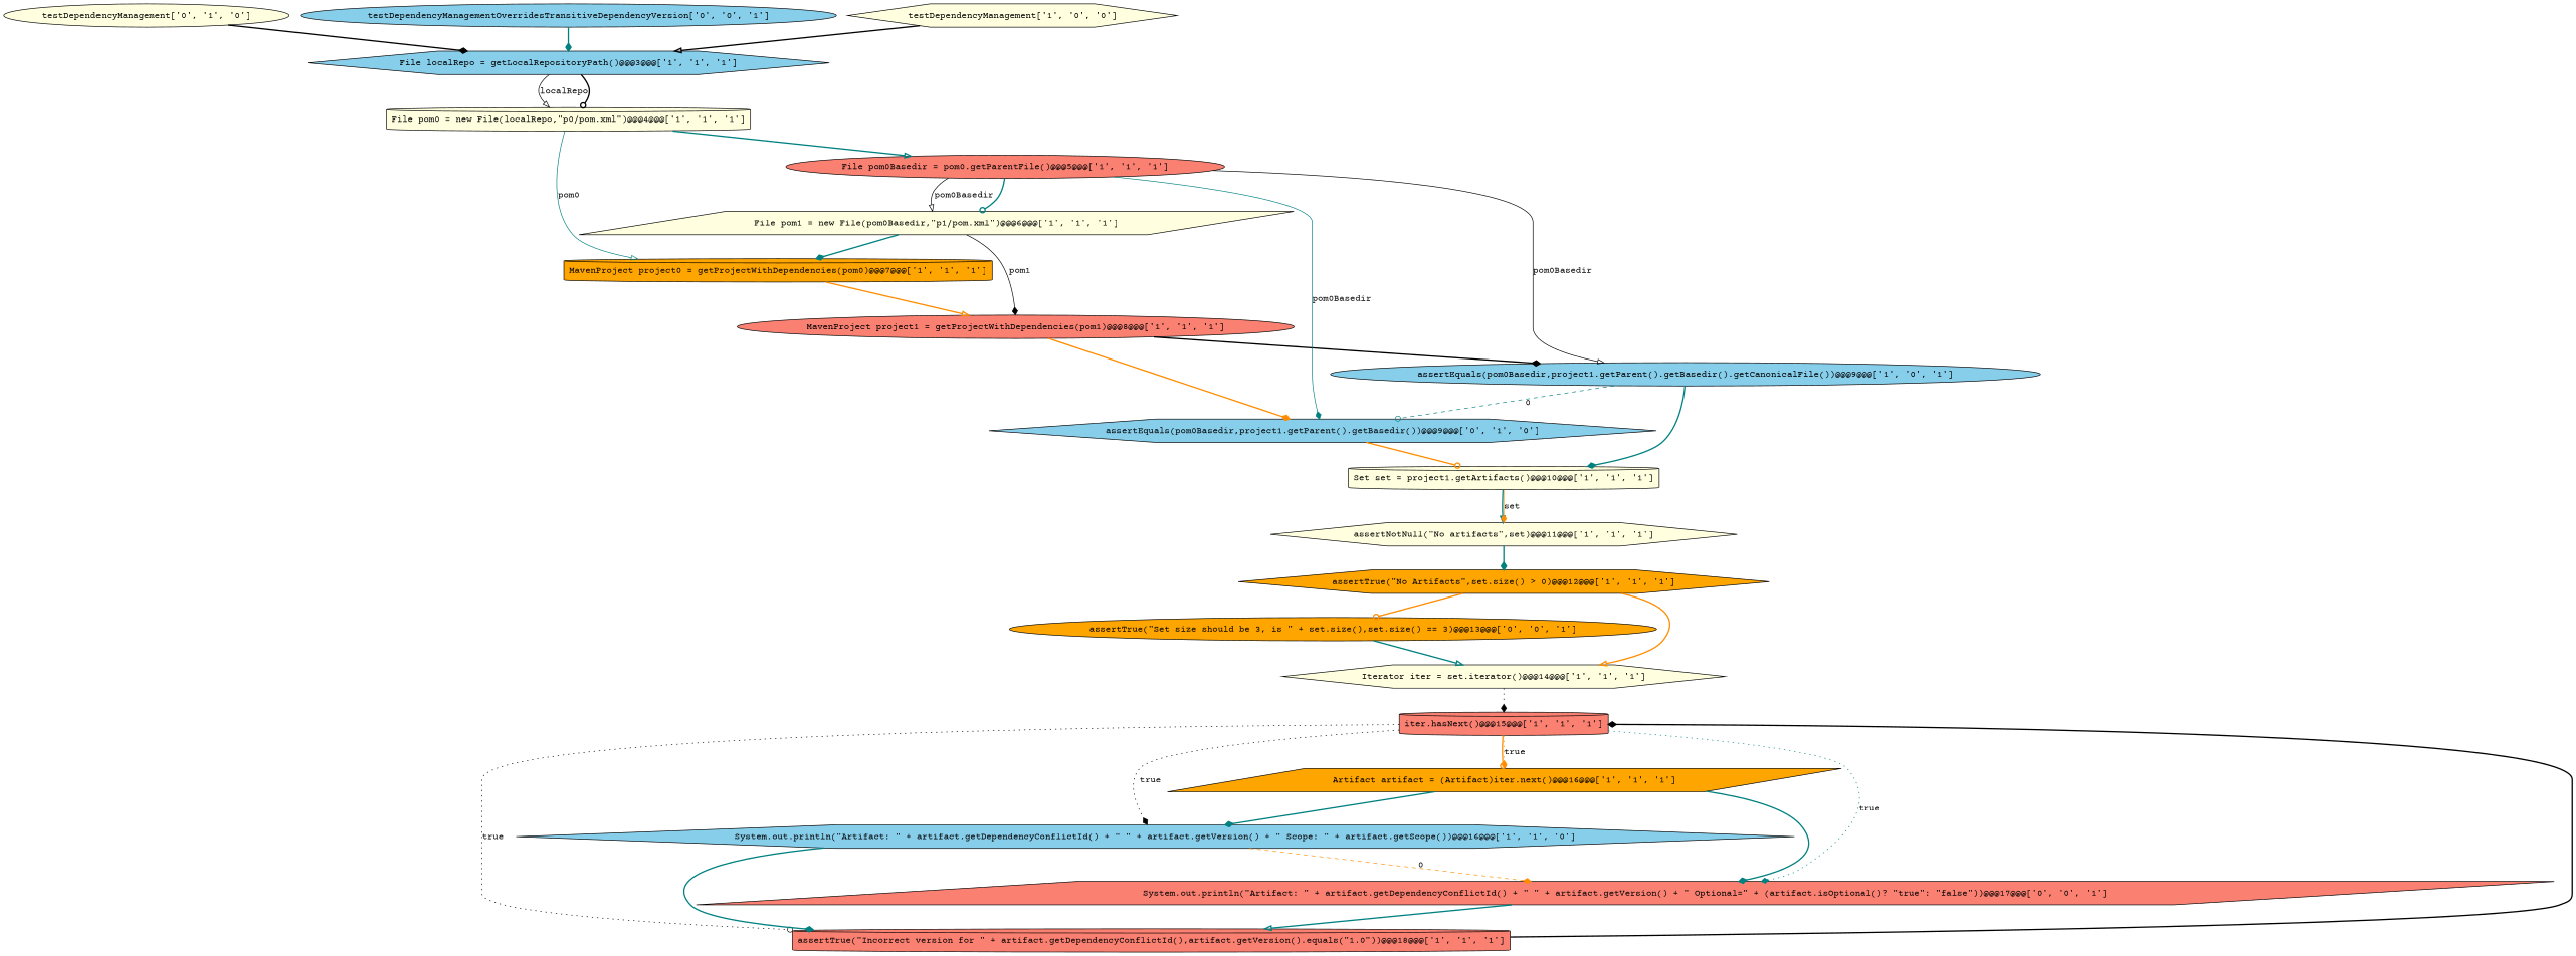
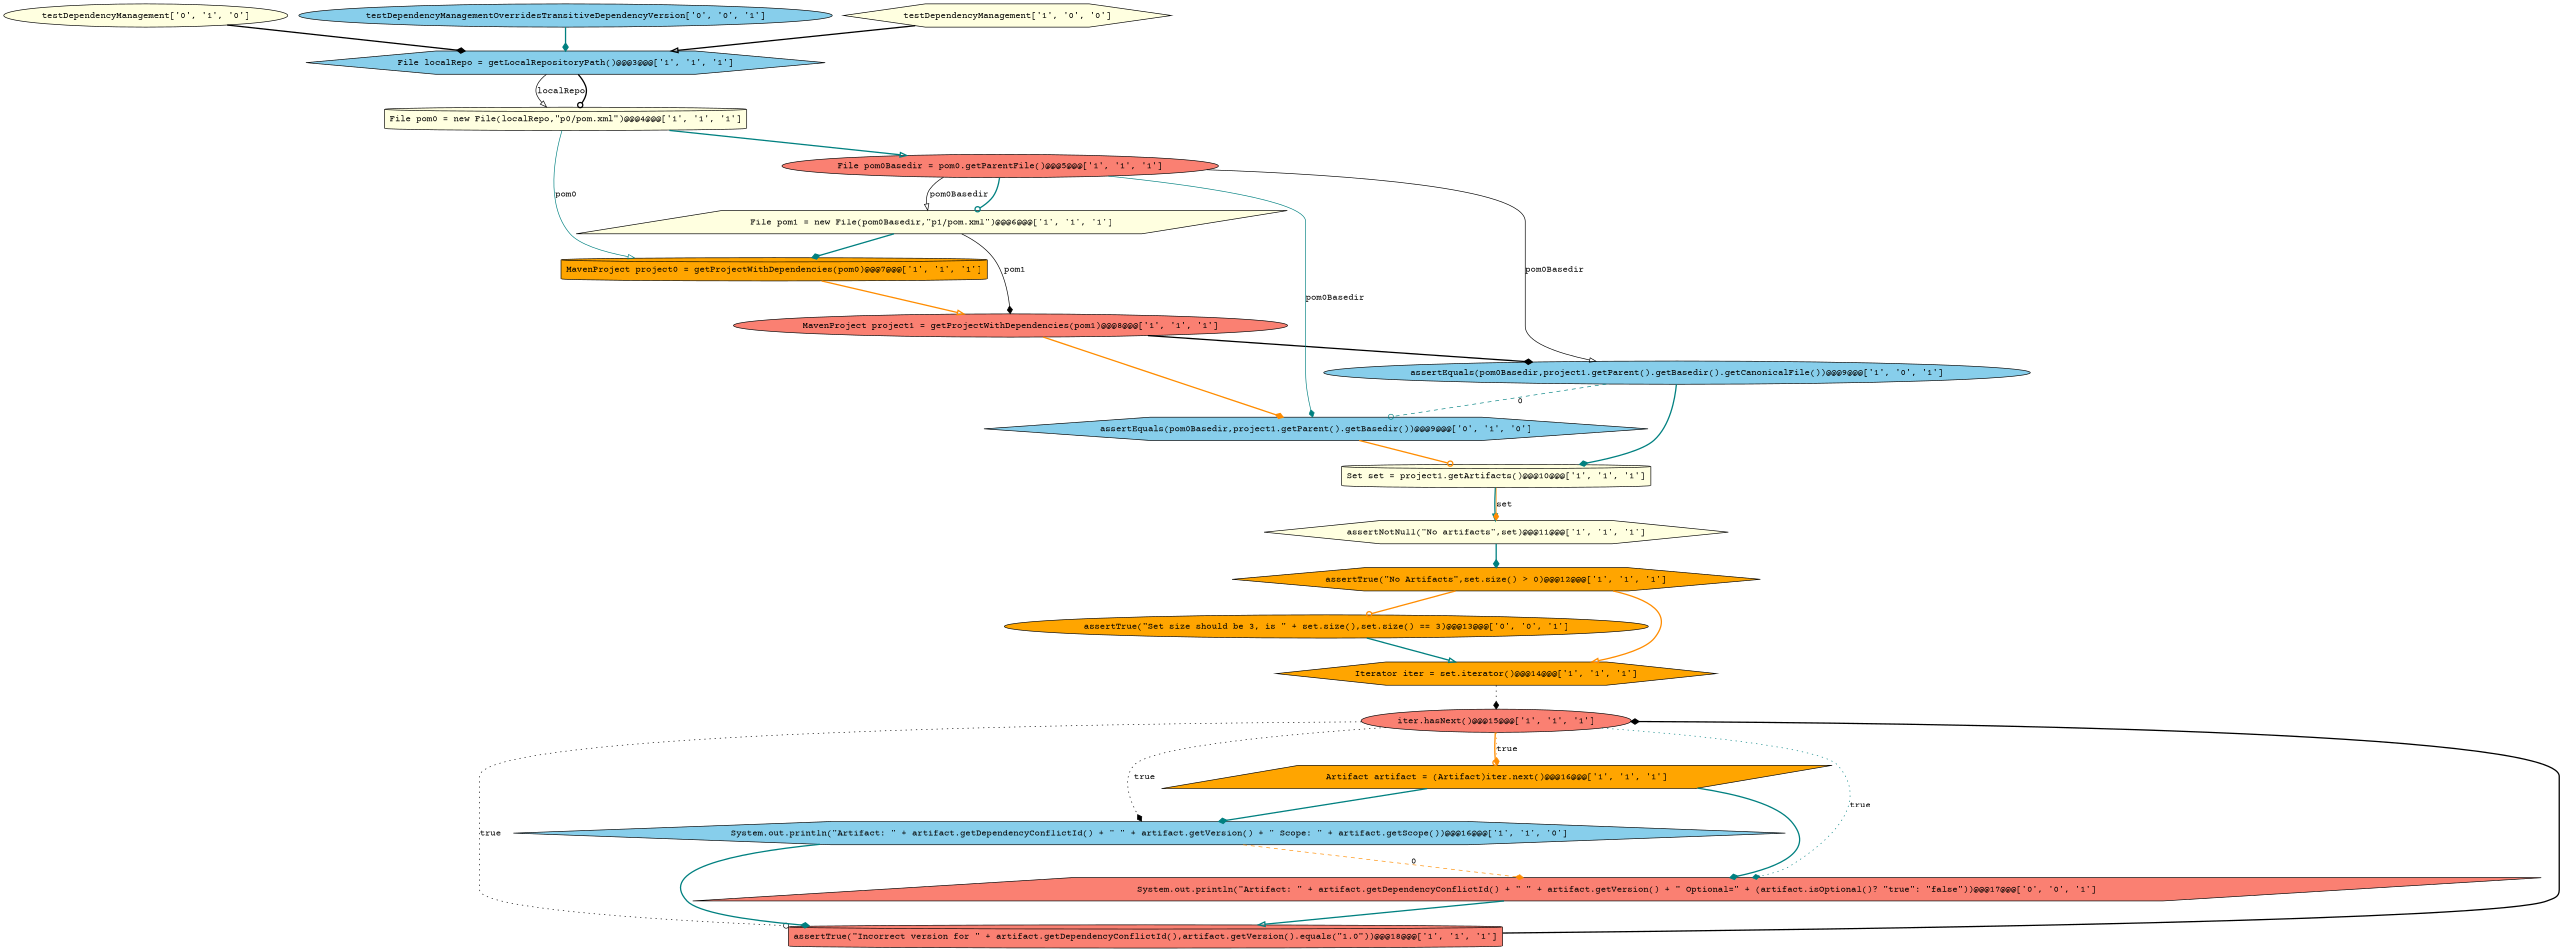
  digraph {
    fontname="Courier Prime"
    node [fillcolor=lightyellow fontname="Courier Prime" shape=hexagon style=filled]
    edge [arrowhead=diamond color=teal fontname="Courier Prime" style=bold]
    n1 [fillcolor=orange label="assertTrue(\"Set size should be 3, is \" + set.size(),set.size() == 3)@@@13@@@['0', '0', '1']" shape=ellipse]
-   n2 [label="Iterator iter = set.iterator()@@@14@@@['1', '1', '1']"]
-   n3 [fillcolor=salmon label="iter.hasNext()@@@15@@@['1', '1', '1']" shape=cylinder]
+   n2 [fillcolor=orange label="Iterator iter = set.iterator()@@@14@@@['1', '1', '1']"]
+   n3 [fillcolor=salmon label="iter.hasNext()@@@15@@@['1', '1', '1']" shape=ellipse]
    n4 [label="testDependencyManagement['0', '1', '0']" shape=ellipse]
    n5 [fillcolor=skyblue label="File localRepo = getLocalRepositoryPath()@@@3@@@['1', '1', '1']"]
    n6 [label="File pom0 = new File(localRepo,\"p0/pom.xml\")@@@4@@@['1', '1', '1']" shape=cylinder]
    n7 [fillcolor=skyblue label="assertEquals(pom0Basedir,project1.getParent().getBasedir().getCanonicalFile())@@@9@@@['1', '0', '1']" shape=ellipse]
    n8 [fillcolor=skyblue label="assertEquals(pom0Basedir,project1.getParent().getBasedir())@@@9@@@['0', '1', '0']"]
    n9 [label="Set set = project1.getArtifacts()@@@10@@@['1', '1', '1']" shape=cylinder]
    n10 [label="assertNotNull(\"No artifacts\",set)@@@11@@@['1', '1', '1']"]
    n11 [fillcolor=salmon label="MavenProject project1 = getProjectWithDependencies(pom1)@@@8@@@['1', '1', '1']" shape=ellipse]
    n12 [fillcolor=orange label="assertTrue(\"No Artifacts\",set.size() > 0)@@@12@@@['1', '1', '1']"]
    n13 [fillcolor=skyblue label="testDependencyManagementOverridesTransitiveDependencyVersion['0', '0', '1']" shape=ellipse]
    n14 [fillcolor=orange label="MavenProject project0 = getProjectWithDependencies(pom0)@@@7@@@['1', '1', '1']" shape=cylinder]
    n15 [fillcolor=salmon label="File pom0Basedir = pom0.getParentFile()@@@5@@@['1', '1', '1']" shape=ellipse]
    n16 [label="File pom1 = new File(pom0Basedir,\"p1/pom.xml\")@@@6@@@['1', '1', '1']" shape=parallelogram]
    n17 [fillcolor=orange label="Artifact artifact = (Artifact)iter.next()@@@16@@@['1', '1', '1']" shape=parallelogram]
    n18 [fillcolor=skyblue label="System.out.println(\"Artifact: \" + artifact.getDependencyConflictId() + \" \" + artifact.getVersion() + \" Scope: \" + artifact.getScope())@@@16@@@['1', '1', '0']"]
    n19 [fillcolor=salmon label="System.out.println(\"Artifact: \" + artifact.getDependencyConflictId() + \" \" + artifact.getVersion() + \" Optional=\" + (artifact.isOptional()? \"true\": \"false\"))@@@17@@@['0', '0', '1']" shape=parallelogram]
    n20 [fillcolor=salmon label="assertTrue(\"Incorrect version for \" + artifact.getDependencyConflictId(),artifact.getVersion().equals(\"1.0\"))@@@18@@@['1', '1', '1']" shape=cylinder]
    n21 [label="testDependencyManagement['1', '0', '0']"]
    n1 -> n2 [arrowhead=onormal]
    n2 -> n3 [color=black style=dotted]
    n3 -> n17 [arrowhead=odot color=darkorange]
    n3 -> n17 [color=darkorange label=true style=dotted]
    n3 -> n18 [color=black label=true style=dotted]
    n3 -> n19 [label=true style=dotted]
    n3 -> n20 [arrowhead=odot color=black label=true style=dotted]
    n4 -> n5 [color=black]
    n5 -> n6 [arrowhead=onormal color=black label=localRepo style=solid]
    n5 -> n6 [arrowhead=odot color=black]
    n6 -> n14 [arrowhead=onormal label=pom0 style=solid]
    n6 -> n15 [arrowhead=onormal]
    n7 -> n8 [arrowhead=odot label=0 style=dashed]
    n7 -> n9
    n8 -> n9 [arrowhead=odot color=darkorange]
    n9 -> n10 [arrowhead=onormal]
    n9 -> n10 [color=darkorange label=set style=solid]
    n10 -> n12
    n11 -> n7 [color=black]
    n11 -> n8 [color=darkorange]
    n12 -> n1 [arrowhead=odot color=darkorange]
    n12 -> n2 [arrowhead=onormal color=darkorange]
    n13 -> n5
    n14 -> n11 [arrowhead=onormal color=darkorange]
    n15 -> n7 [arrowhead=onormal color=black label=pom0Basedir style=solid]
    n15 -> n8 [label=pom0Basedir style=solid]
    n15 -> n16 [arrowhead=odot]
    n15 -> n16 [arrowhead=onormal color=black label=pom0Basedir style=solid]
    n16 -> n11 [color=black label=pom1 style=solid]
    n16 -> n14
    n17 -> n18
    n17 -> n19
    n18 -> n19 [color=darkorange label=0 style=dashed]
    n18 -> n20
    n19 -> n20 [arrowhead=onormal]
    n20 -> n3 [color=black]
    n21 -> n5 [arrowhead=onormal color=black]
  }
